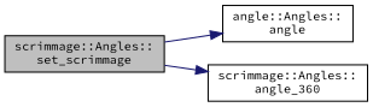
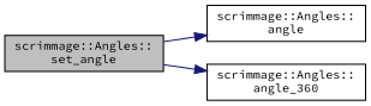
  digraph {
    fontname="Source Code Pro"
    rankdir=LR
    node [color=black fillcolor=white fontname="Source Code Pro" fontsize=10 shape=record style=filled]
    edge [color=midnightblue fontname="Source Code Pro" fontsize=10 labelfontname=Helvetica labelfontsize=10 style=solid]
-   n1 [fillcolor=grey75 fontcolor=black height=0.2 label="scrimmage::Angles::\lset_scrimmage" width=0.4]
-   n2 [height=0.2 label="angle::Angles::\langle" width=0.4]
+   n1 [fillcolor=grey75 fontcolor=black height=0.2 label="scrimmage::Angles::\lset_angle" width=0.4]
+   n2 [height=0.2 label="scrimmage::Angles::\langle" width=0.4]
    n3 [height=0.2 label="scrimmage::Angles::\langle_360" width=0.4]
    n1 -> n2
    n1 -> n3
  }
